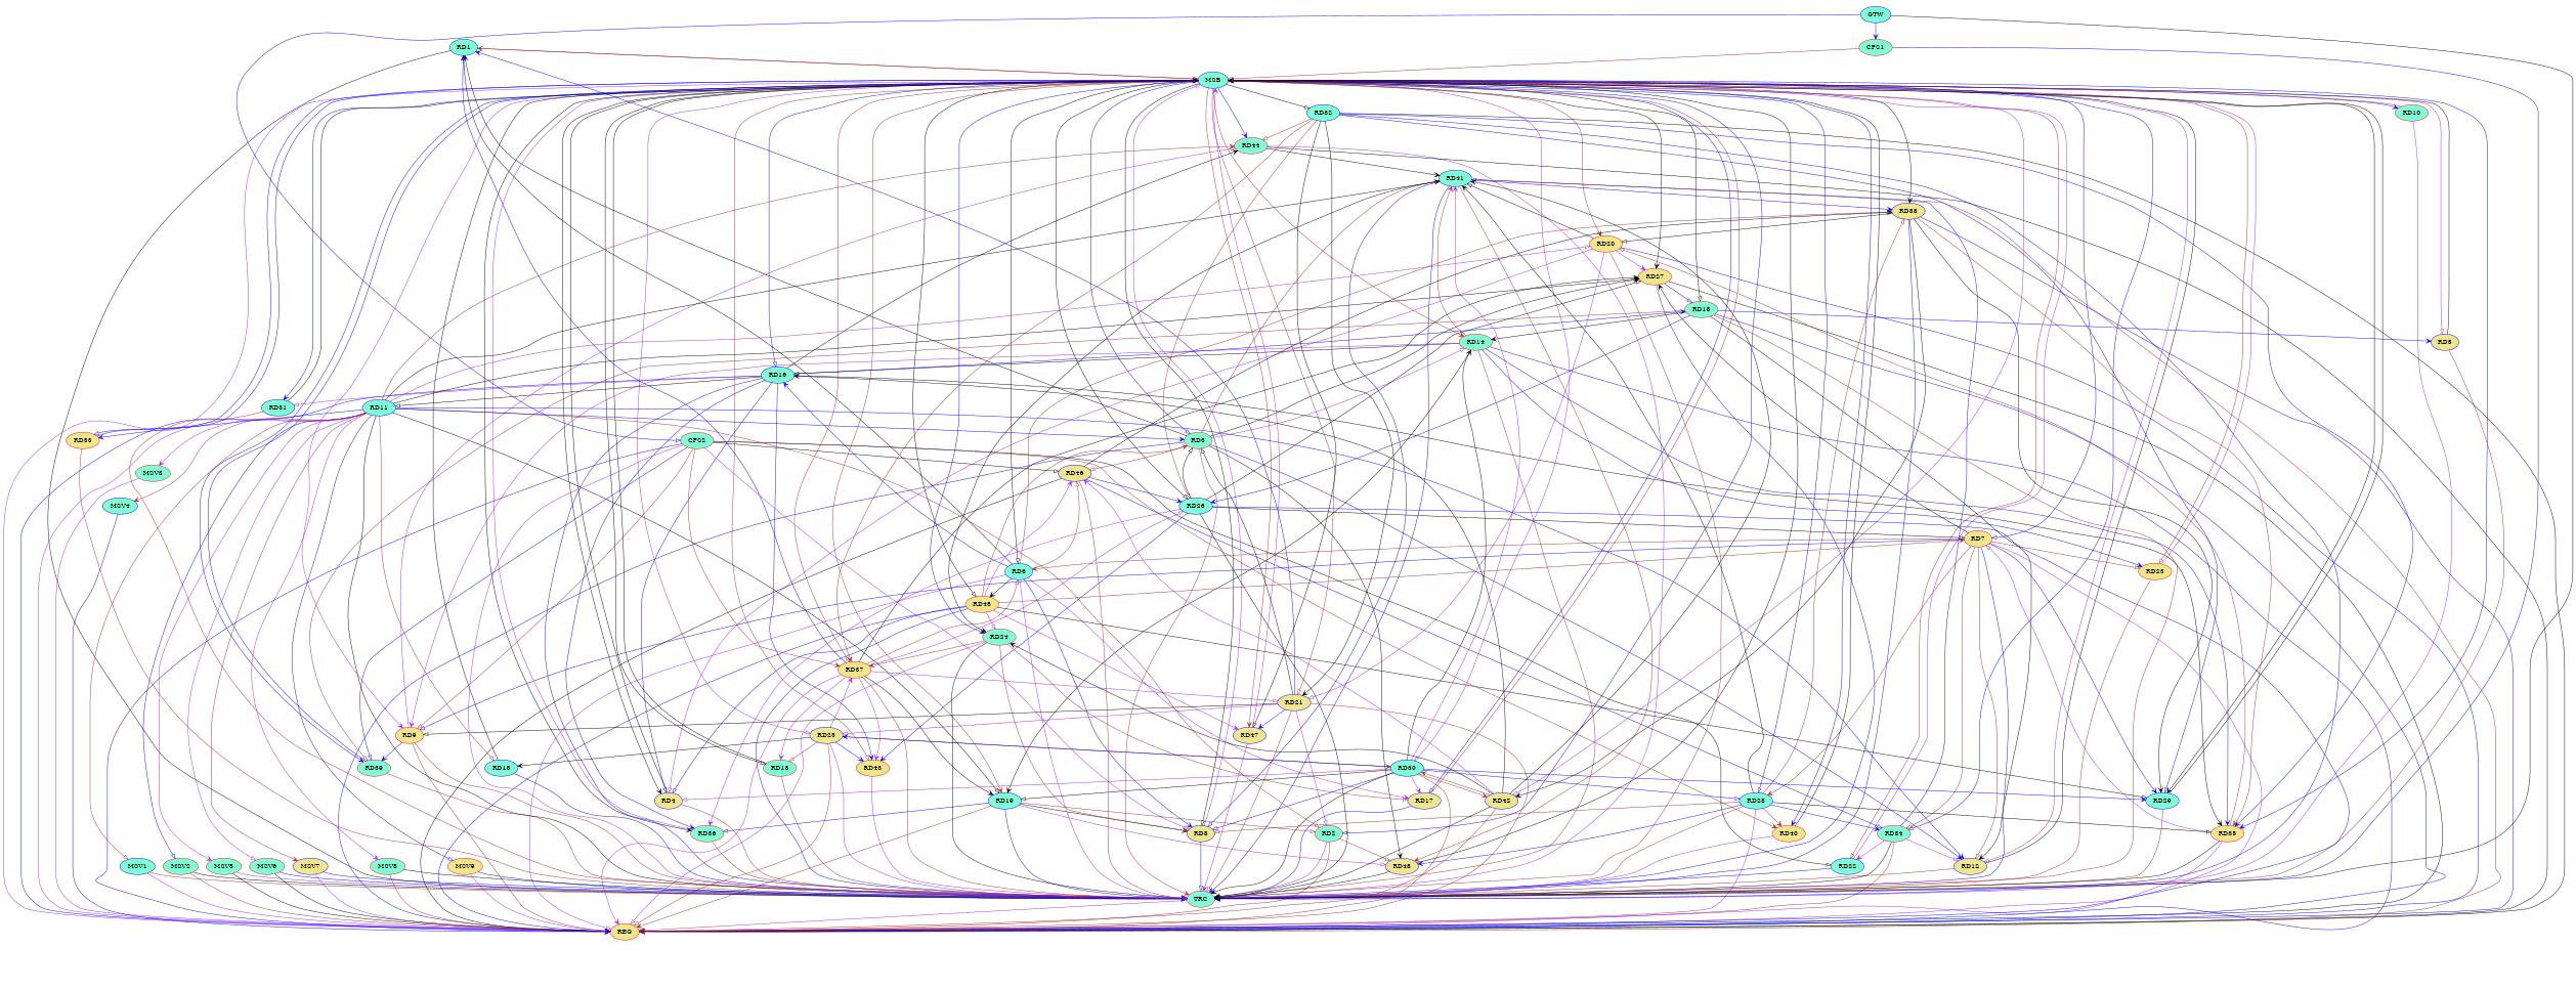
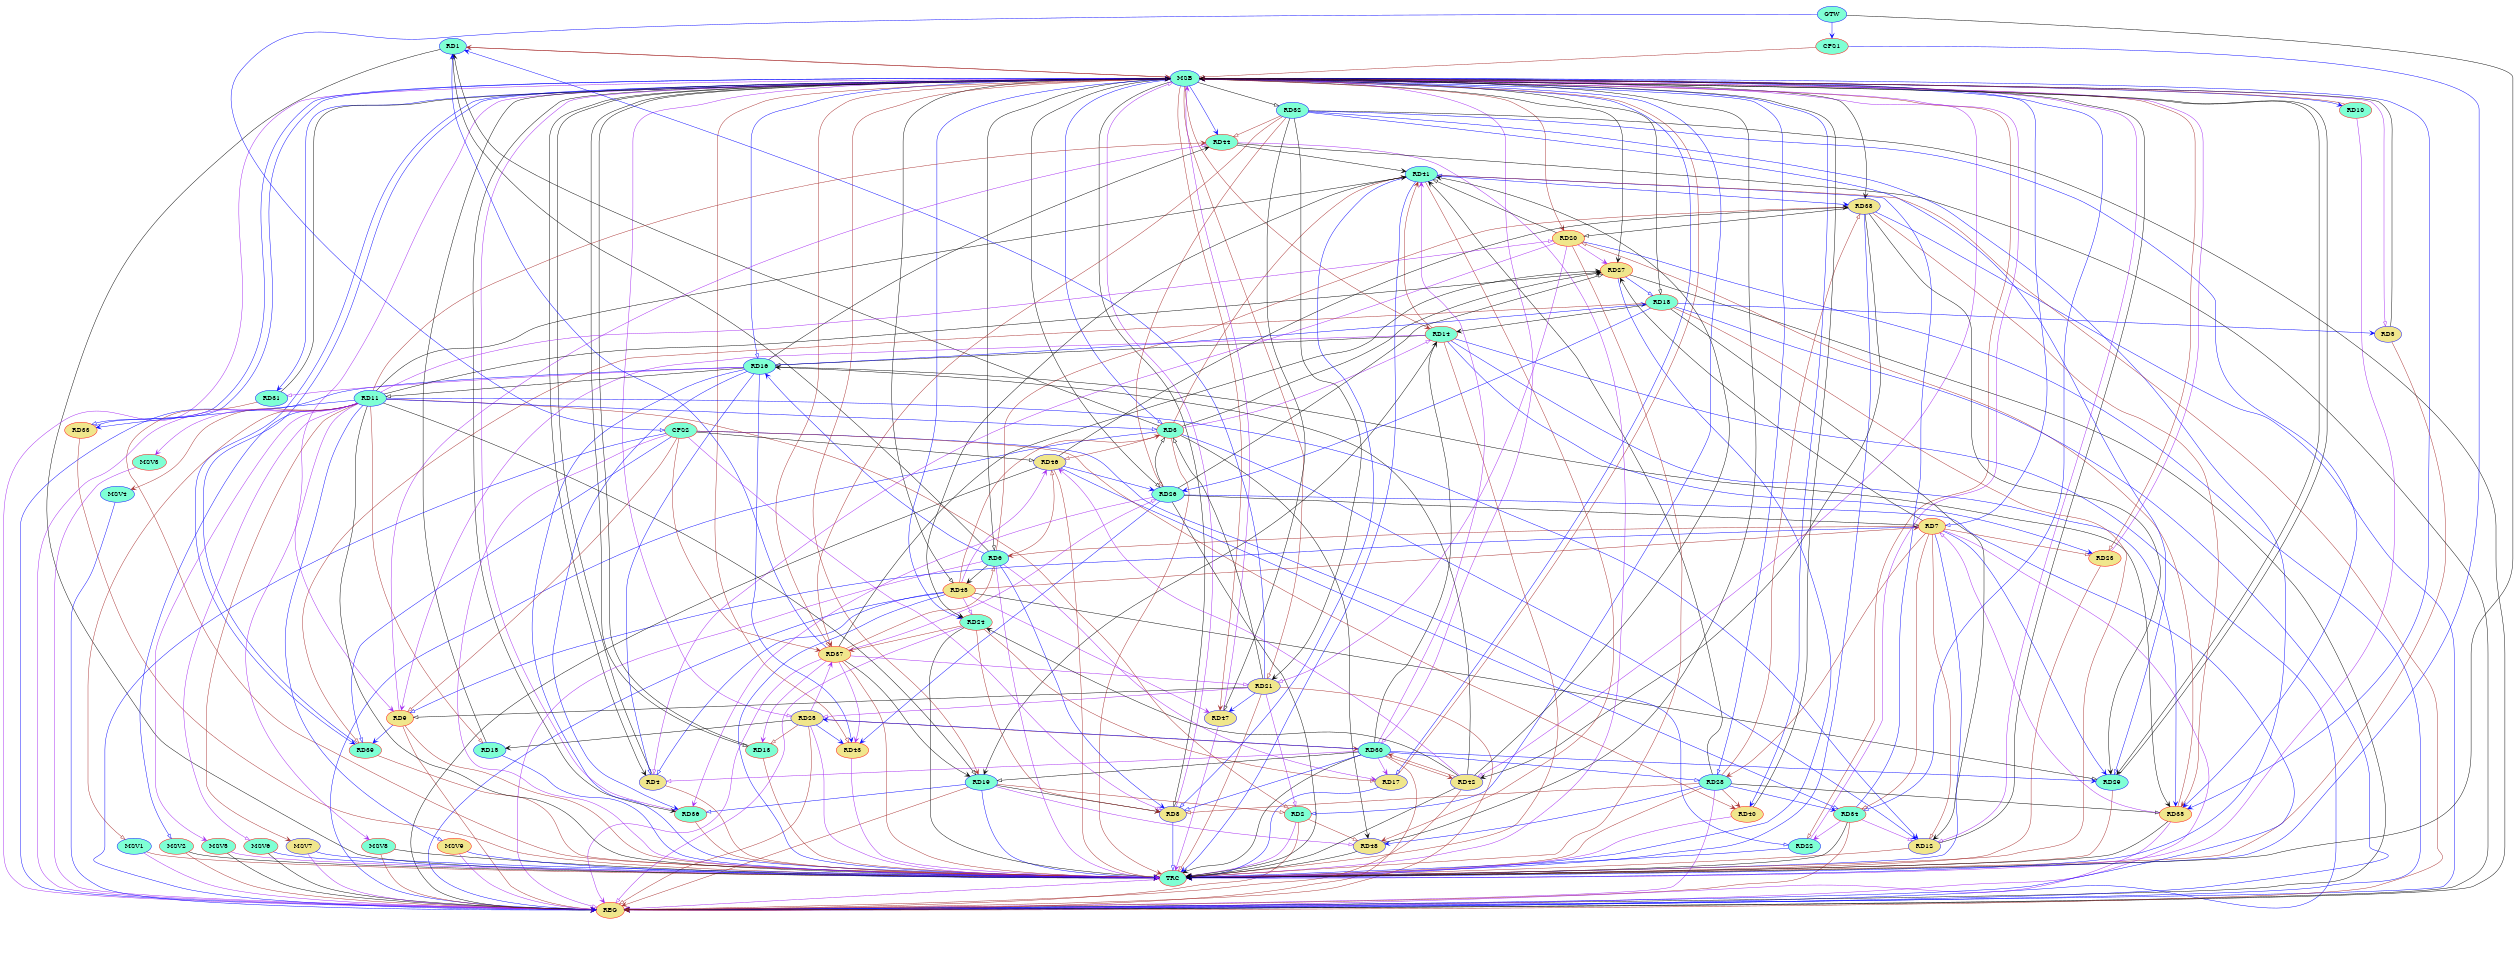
  strict digraph {
    node [color=red fillcolor=aquamarine style=filled]
    edge [arrowhead=vee color=brown]
    n1 [color=blue label=RD1]
    n2 [color=blue label=MSB]
    n3 [label=TRC]
    n4 [label=RD2]
    n5 [fillcolor=khaki label=REG]
    n6 [label=RD3]
    n7 [color=blue fillcolor=khaki label=RD12]
    n8 [label=RD14]
    n9 [fillcolor=khaki label=RD27]
    n10 [color=blue fillcolor=khaki label=RD4]
    n11 [color=blue fillcolor=khaki label=RD5]
    n12 [color=blue label=RD6]
    n13 [color=blue fillcolor=khaki label=RD8]
    n14 [color=blue label=RD16]
    n15 [color=blue fillcolor=khaki label=RD17]
    n16 [color=blue fillcolor=khaki label=RD38]
    n17 [fillcolor=khaki label=RD45]
    n18 [fillcolor=khaki label=RD7]
    n19 [fillcolor=khaki label=RD9]
    n20 [fillcolor=khaki label=RD23]
    n21 [color=blue label=RD28]
    n22 [color=blue label=RD29]
    n23 [label=RD34]
    n24 [label=RD39]
    n25 [label=RD44]
    n26 [label=RD10]
    n27 [color=blue label=RD19]
    n28 [fillcolor=khaki label=RD20]
    n29 [fillcolor=khaki label=RD33]
    n30 [label=RD13]
    n31 [fillcolor=khaki label=RD35]
    n32 [label=RD18]
    n33 [color=blue label=RD31]
    n34 [label=RD36]
    n35 [fillcolor=khaki label=RD43]
    n36 [color=blue label=RD26]
    n37 [color=blue fillcolor=khaki label=RD21]
    n38 [color=blue fillcolor=khaki label=RD25]
    n39 [color=blue fillcolor=khaki label=RD47]
    n40 [color=blue label=RD22]
    n41 [label=RD24]
    n42 [fillcolor=khaki label=RD37]
    n43 [color=blue label=RD30]
    n44 [fillcolor=khaki label=RD40]
    n45 [color=blue fillcolor=khaki label=RD42]
    n46 [color=blue label=RD32]
    n47 [color=blue fillcolor=khaki label=RD48]
    n48 [color=blue label=RD41]
    n49 [color=blue fillcolor=khaki label=RD46]
    n50 [color=blue label=RD11]
    n51 [color=blue label=RD15]
    n52 [color=blue label=MSV1]
    n53 [label=MSV2]
    n54 [label=MSV3]
    n55 [color=blue label=MSV4]
    n56 [label=MSV5]
    n57 [label=MSV6]
    n58 [color=blue fillcolor=khaki label=MSV7]
    n59 [label=MSV8]
    n60 [fillcolor=khaki label=MSV9]
    n61 [label=CPS1]
    n62 [label=CPS2]
    n63 [color=blue label=GTW]
    n1 -> n2
    n1 -> n3 [color=black]
    n2 -> n1
    n2 -> n4 [arrowhead=onormal color=blue]
    n2 -> n5 [color=purple]
    n2 -> n6 [arrowhead=onormal color=blue]
    n2 -> n7 [arrowhead=onormal color=purple]
    n2 -> n8
    n2 -> n9 [color=black]
    n2 -> n10 [color=black]
    n2 -> n11 [arrowhead=onormal color=purple]
    n2 -> n12 [arrowhead=onormal color=black]
    n2 -> n13 [arrowhead=onormal color=black]
    n2 -> n14 [arrowhead=onormal color=blue]
    n2 -> n15 [arrowhead=onormal color=blue]
    n2 -> n16 [color=black]
    n2 -> n17 [arrowhead=onormal color=black]
    n2 -> n18 [arrowhead=onormal color=blue]
    n2 -> n19 [color=purple]
    n2 -> n20 [arrowhead=onormal]
    n2 -> n21 [arrowhead=onormal color=blue]
    n2 -> n22 [color=black]
    n2 -> n23 [arrowhead=onormal color=blue]
    n2 -> n24 [color=blue]
    n2 -> n25 [color=blue]
    n2 -> n26 [color=blue]
    n2 -> n27
    n2 -> n28
    n2 -> n29 [arrowhead=onormal color=blue]
    n2 -> n30 [arrowhead=onormal color=black]
    n2 -> n31 [color=blue]
    n2 -> n32 [arrowhead=onormal color=black]
    n2 -> n33 [color=blue]
    n2 -> n34 [color=black]
    n2 -> n35 [arrowhead=onormal]
    n2 -> n36 [arrowhead=onormal color=black]
    n2 -> n37 [arrowhead=onormal]
    n2 -> n38 [arrowhead=onormal color=purple]
    n2 -> n39
    n2 -> n40 [arrowhead=onormal]
    n2 -> n41 [color=blue]
    n2 -> n42 [arrowhead=onormal]
    n2 -> n43 [arrowhead=onormal color=purple]
    n2 -> n44 [color=blue]
    n2 -> n45 [arrowhead=onormal color=purple]
    n2 -> n46 [arrowhead=onormal color=black]
    n3 -> n5 [color=purple]
    n4 -> n3 [color=purple]
    n4 -> n5 [arrowhead=onormal]
    n4 -> n47 [arrowhead=onormal]
    n6 -> n1 [color=black]
    n6 -> n3
    n6 -> n5 [color=blue]
    n6 -> n7 [color=blue]
    n6 -> n8 [arrowhead=onormal color=purple]
    n6 -> n9 [color=black]
    n6 -> n47 [color=black]
    n6 -> n48 [arrowhead=onormal]
    n6 -> n49 [arrowhead=onormal]
    n7 -> n2 [color=black]
    n7 -> n3 [arrowhead=onormal]
    n8 -> n3
    n8 -> n5 [color=blue]
    n8 -> n14 [arrowhead=onormal color=black]
    n8 -> n19 [color=purple]
    n8 -> n20 [color=blue]
    n8 -> n27 [color=black]
    n8 -> n31 [color=blue]
    n8 -> n48
    n9 -> n3 [color=blue]
    n9 -> n5 [color=black]
    n9 -> n32 [arrowhead=onormal color=blue]
    n10 -> n2 [arrowhead=onormal color=black]
    n10 -> n3
    n11 -> n2 [arrowhead=onormal color=black]
    n11 -> n3 [arrowhead=onormal]
    n12 -> n1 [arrowhead=onormal color=black]
    n12 -> n3 [color=purple]
    n12 -> n5 [arrowhead=onormal color=purple]
    n12 -> n13 [color=blue]
    n12 -> n14 [color=blue]
    n12 -> n15 [color=purple]
    n12 -> n16 [arrowhead=onormal]
    n12 -> n17 [color=black]
    n12 -> n49 [arrowhead=onormal]
    n13 -> n2 [arrowhead=onormal color=purple]
    n13 -> n3 [arrowhead=onormal color=blue]
    n14 -> n3 [color=blue]
    n14 -> n5 [color=blue]
    n14 -> n10 [arrowhead=onormal color=blue]
    n14 -> n25 [color=black]
    n14 -> n31 [color=black]
    n14 -> n32 [color=blue]
    n14 -> n33 [arrowhead=onormal color=purple]
    n14 -> n34 [color=blue]
    n14 -> n35 [color=blue]
    n14 -> n50 [arrowhead=onormal color=black]
    n15 -> n2 [arrowhead=onormal]
    n15 -> n3 [arrowhead=onormal color=blue]
    n16 -> n3 [arrowhead=onormal color=blue]
    n16 -> n5 [color=blue]
    n16 -> n22 [color=black]
    n16 -> n28 [arrowhead=onormal color=black]
    n16 -> n31
    n16 -> n45 [color=black]
    n17 -> n3 [arrowhead=onormal color=blue]
    n17 -> n5 [color=blue]
    n17 -> n6
    n17 -> n10 [arrowhead=onormal color=blue]
    n17 -> n18
    n17 -> n22 [arrowhead=onormal color=black]
    n17 -> n39 [color=purple]
    n17 -> n41 [arrowhead=onormal color=purple]
    n17 -> n49 [color=purple]
    n18 -> n3 [color=blue]
    n18 -> n5 [arrowhead=onormal color=purple]
    n18 -> n7 [arrowhead=onormal]
    n18 -> n9 [color=black]
    n18 -> n12
    n18 -> n19 [arrowhead=onormal color=blue]
    n18 -> n20 [arrowhead=onormal]
    n18 -> n21
    n18 -> n22 [color=blue]
    n18 -> n23 [arrowhead=onormal]
    n19 -> n3
    n19 -> n5 [arrowhead=onormal]
    n19 -> n24 [color=blue]
    n19 -> n25 [arrowhead=onormal color=purple]
    n20 -> n2 [arrowhead=onormal color=purple]
    n20 -> n3
    n21 -> n3
    n21 -> n5 [arrowhead=onormal color=purple]
    n21 -> n13 [arrowhead=onormal]
    n21 -> n16 [arrowhead=onormal]
    n21 -> n23 [color=blue]
    n21 -> n31 [arrowhead=onormal color=black]
    n21 -> n44
    n21 -> n47 [color=blue]
    n21 -> n48 [color=black]
    n22 -> n2 [color=black]
    n22 -> n3 [arrowhead=onormal]
    n23 -> n3 [color=black]
    n23 -> n5 [arrowhead=onormal]
    n23 -> n7 [arrowhead=onormal color=purple]
    n23 -> n40 [color=purple]
    n23 -> n48 [arrowhead=onormal color=blue]
    n24 -> n2 [arrowhead=onormal color=blue]
    n24 -> n3 [arrowhead=onormal]
    n25 -> n3 [color=purple]
    n25 -> n5 [arrowhead=onormal color=black]
    n25 -> n48 [color=black]
    n26 -> n2 [arrowhead=onormal]
    n26 -> n3 [arrowhead=onormal color=purple]
    n27 -> n3 [color=blue]
    n27 -> n4 [arrowhead=onormal]
    n27 -> n5
    n27 -> n13 [color=black]
    n27 -> n34 [arrowhead=onormal color=blue]
    n27 -> n47 [arrowhead=onormal color=purple]
    n28 -> n3
    n28 -> n5 [arrowhead=onormal color=blue]
    n28 -> n9 [color=purple]
    n28 -> n10 [arrowhead=onormal color=purple]
    n28 -> n37 [arrowhead=onormal color=purple]
    n28 -> n48 [arrowhead=onormal color=black]
    n29 -> n2 [color=blue]
    n29 -> n3 [arrowhead=onormal]
    n30 -> n2 [arrowhead=onormal color=black]
    n30 -> n3 [arrowhead=onormal]
    n31 -> n3 [arrowhead=onormal color=black]
    n31 -> n5 [color=purple]
    n31 -> n18 [arrowhead=onormal color=purple]
    n31 -> n28 [arrowhead=onormal]
    n32 -> n3 [arrowhead=onormal]
    n32 -> n5 [color=blue]
    n32 -> n7 [color=black]
    n32 -> n8 [color=black]
    n32 -> n11 [color=blue]
    n32 -> n24 [arrowhead=onormal]
    n32 -> n36 [color=blue]
    n33 -> n2 [arrowhead=onormal color=black]
    n33 -> n3
    n34 -> n2 [color=purple]
    n34 -> n3
    n35 -> n3 [color=purple]
    n36 -> n3 [color=black]
    n36 -> n5 [color=blue]
    n36 -> n6 [arrowhead=onormal color=black]
    n36 -> n9 [arrowhead=onormal color=black]
    n36 -> n18 [arrowhead=onormal color=black]
    n36 -> n34 [color=purple]
    n36 -> n35 [color=blue]
    n37 -> n1 [color=blue]
    n37 -> n3 [arrowhead=onormal]
    n37 -> n4 [arrowhead=onormal color=purple]
    n37 -> n5
    n37 -> n6 [arrowhead=onormal color=black]
    n37 -> n19 [arrowhead=onormal color=black]
    n37 -> n38 [arrowhead=onormal color=purple]
    n37 -> n39 [color=blue]
    n38 -> n3 [color=purple]
    n38 -> n5 [arrowhead=onormal]
    n38 -> n30 [arrowhead=onormal]
    n38 -> n35 [color=blue]
    n38 -> n42 [color=purple]
    n38 -> n43
    n38 -> n51 [color=black]
    n39 -> n2 [color=purple]
    n39 -> n3 [color=purple]
    n40 -> n2 [color=purple]
    n40 -> n3 [color=blue]
    n41 -> n3 [color=black]
    n41 -> n5 [arrowhead=onormal color=purple]
    n41 -> n13
    n41 -> n15 [arrowhead=onormal]
    n41 -> n42
    n42 -> n1 [color=blue]
    n42 -> n3 [arrowhead=onormal]
    n42 -> n5 [color=purple]
    n42 -> n9 [color=black]
    n42 -> n12 [arrowhead=onormal]
    n42 -> n27 [color=black]
    n42 -> n30 [color=purple]
    n42 -> n35 [color=purple]
    n42 -> n36 [arrowhead=onormal color=purple]
    n42 -> n37 [arrowhead=onormal color=purple]
    n43 -> n3 [color=black]
    n43 -> n5
    n43 -> n8 [color=black]
    n43 -> n10 [arrowhead=onormal color=purple]
    n43 -> n13 [arrowhead=onormal color=blue]
    n43 -> n15 [color=purple]
    n43 -> n21 [arrowhead=onormal color=blue]
    n43 -> n22 [color=blue]
    n43 -> n27 [arrowhead=onormal color=black]
    n43 -> n38 [color=blue]
    n43 -> n45
    n43 -> n48 [color=purple]
    n44 -> n2 [arrowhead=onormal color=black]
    n44 -> n3 [color=purple]
    n45 -> n3 [color=black]
    n45 -> n5 [arrowhead=onormal]
    n45 -> n14 [color=black]
    n45 -> n41 [color=black]
    n45 -> n43
    n45 -> n48 [color=black]
    n45 -> n49 [color=purple]
    n46 -> n3 [color=blue]
    n46 -> n5 [arrowhead=onormal color=black]
    n46 -> n22 [arrowhead=onormal color=blue]
    n46 -> n25 [arrowhead=onormal]
    n46 -> n31 [color=blue]
    n46 -> n36 [arrowhead=onormal]
    n46 -> n37 [color=black]
    n46 -> n39 [arrowhead=onormal color=black]
    n46 -> n42
    n47 -> n2 [color=black]
    n47 -> n3 [color=black]
    n48 -> n3 [color=blue]
    n48 -> n5 [arrowhead=onormal]
    n48 -> n13 [arrowhead=onormal color=blue]
    n48 -> n16 [color=blue]
    n48 -> n41 [color=black]
    n48 -> n47
    n49 -> n3
    n49 -> n5 [color=black]
    n49 -> n16 [color=black]
    n49 -> n23 [arrowhead=onormal color=blue]
    n49 -> n36 [color=blue]
    n50 -> n3 [arrowhead=onormal color=black]
    n50 -> n4 [arrowhead=onormal]
    n50 -> n5 [color=purple]
-   n50 -> n6 [color=blue]
+   n50 -> n6 [arrowhead=onormal color=blue]
    n50 -> n7 [color=blue]
    n50 -> n9 [color=black]
    n50 -> n25
    n50 -> n27 [arrowhead=onormal color=black]
    n50 -> n28 [arrowhead=onormal color=purple]
    n50 -> n29 [color=blue]
    n50 -> n48 [color=black]
    n50 -> n51 [arrowhead=onormal]
    n50 -> n52 [arrowhead=onormal]
    n50 -> n53 [arrowhead=onormal color=blue]
    n50 -> n54 [color=purple]
    n50 -> n55
    n50 -> n56 [color=purple]
    n50 -> n57 [arrowhead=onormal color=purple]
    n50 -> n58
    n50 -> n59 [color=purple]
    n50 -> n60 [arrowhead=onormal color=blue]
    n51 -> n2 [color=black]
    n51 -> n3 [arrowhead=onormal color=blue]
    n52 -> n3
    n52 -> n5 [arrowhead=onormal color=purple]
    n53 -> n3 [color=black]
    n53 -> n5
    n54 -> n5 [color=purple]
    n55 -> n5 [color=blue]
    n56 -> n3 [color=purple]
    n56 -> n5 [arrowhead=onormal color=black]
    n57 -> n3 [color=blue]
    n57 -> n5 [arrowhead=onormal color=black]
    n58 -> n3 [color=blue]
    n58 -> n5 [color=purple]
    n59 -> n3 [arrowhead=onormal color=black]
    n59 -> n5
    n60 -> n3 [arrowhead=onormal color=blue]
    n60 -> n5 [arrowhead=onormal color=purple]
    n61 -> n2 [arrowhead=onormal]
    n61 -> n3 [color=blue]
    n62 -> n3 [color=purple]
    n62 -> n5 [color=blue]
    n62 -> n13 [arrowhead=onormal color=purple]
    n62 -> n19 [arrowhead=onormal]
    n62 -> n24 [arrowhead=onormal color=blue]
-   n62 -> n40 [arrowhead=onormal color=black]
+   n62 -> n40 [arrowhead=onormal color=blue]
    n62 -> n42
    n62 -> n44
    n62 -> n49 [arrowhead=onormal color=black]
    n63 -> n3 [color=black]
    n63 -> n61 [color=blue]
    n63 -> n62 [arrowhead=onormal color=blue]
  }
